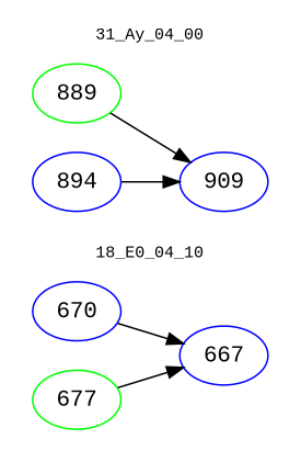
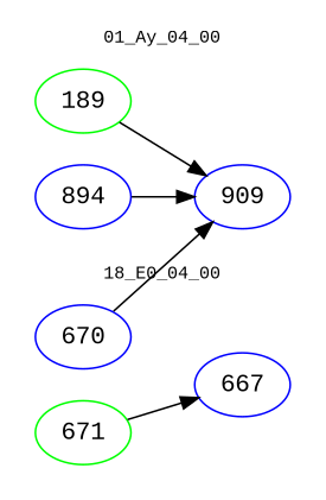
  digraph {
    fontname="Liberation Mono"
    rankdir=LR
    node [color=blue fontname="Liberation Mono"]
    edge [color=black fontname="Liberation Mono"]
-   n1 [color=green label=889]
+   n1 [color=green label=189]
    n2 [label=909]
    n3 [label=894]
-   n4 [color=green label=677]
+   n4 [color=green label=671]
    n5 [label=670]
    n6 [label=667]
    subgraph cluster_1 {
      color=white
      fontsize=10
-     label="31_Ay_04_00"
+     label="01_Ay_04_00"
      n1
      n2
      n3
    }
    subgraph cluster_2 {
      color=white
      fontsize=10
-     label="18_E0_04_10"
+     label="18_E0_04_00"
      n4
      n5
      n6
    }
    n1 -> n2
    n3 -> n2
    n4 -> n6
-   n5 -> n6
+   n5 -> n2
  }
